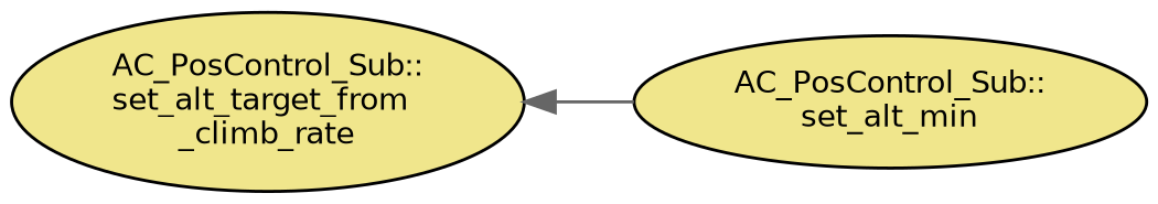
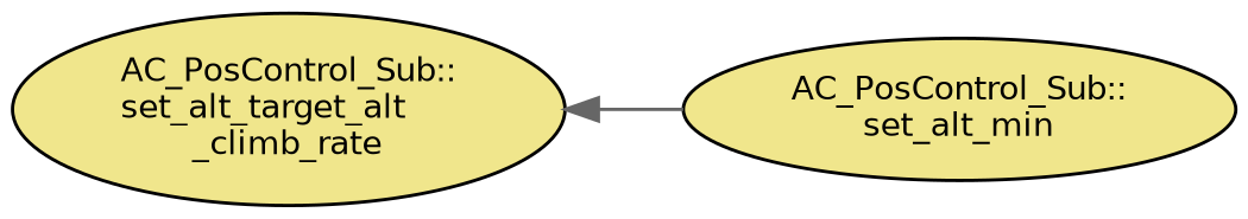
  digraph {
    rankdir=LR
    node [color=black fillcolor=khaki fontname=Helvetica fontsize=10 shape=ellipse style=filled]
-   n1 [fontcolor=black height=0.2 label="AC_PosControl_Sub::\lset_alt_target_from\l_climb_rate" width=0.4]
+   n1 [fontcolor=black height=0.2 label="AC_PosControl_Sub::\lset_alt_target_alt\l_climb_rate" width=0.4]
    n2 [height=0.2 label="AC_PosControl_Sub::\lset_alt_min" width=0.4]
    n1 -> n2 [color=gray40 dir=back fontname=Helvetica fontsize=10 labelfontname=Helvetica labelfontsize=10 style=solid]
  }
